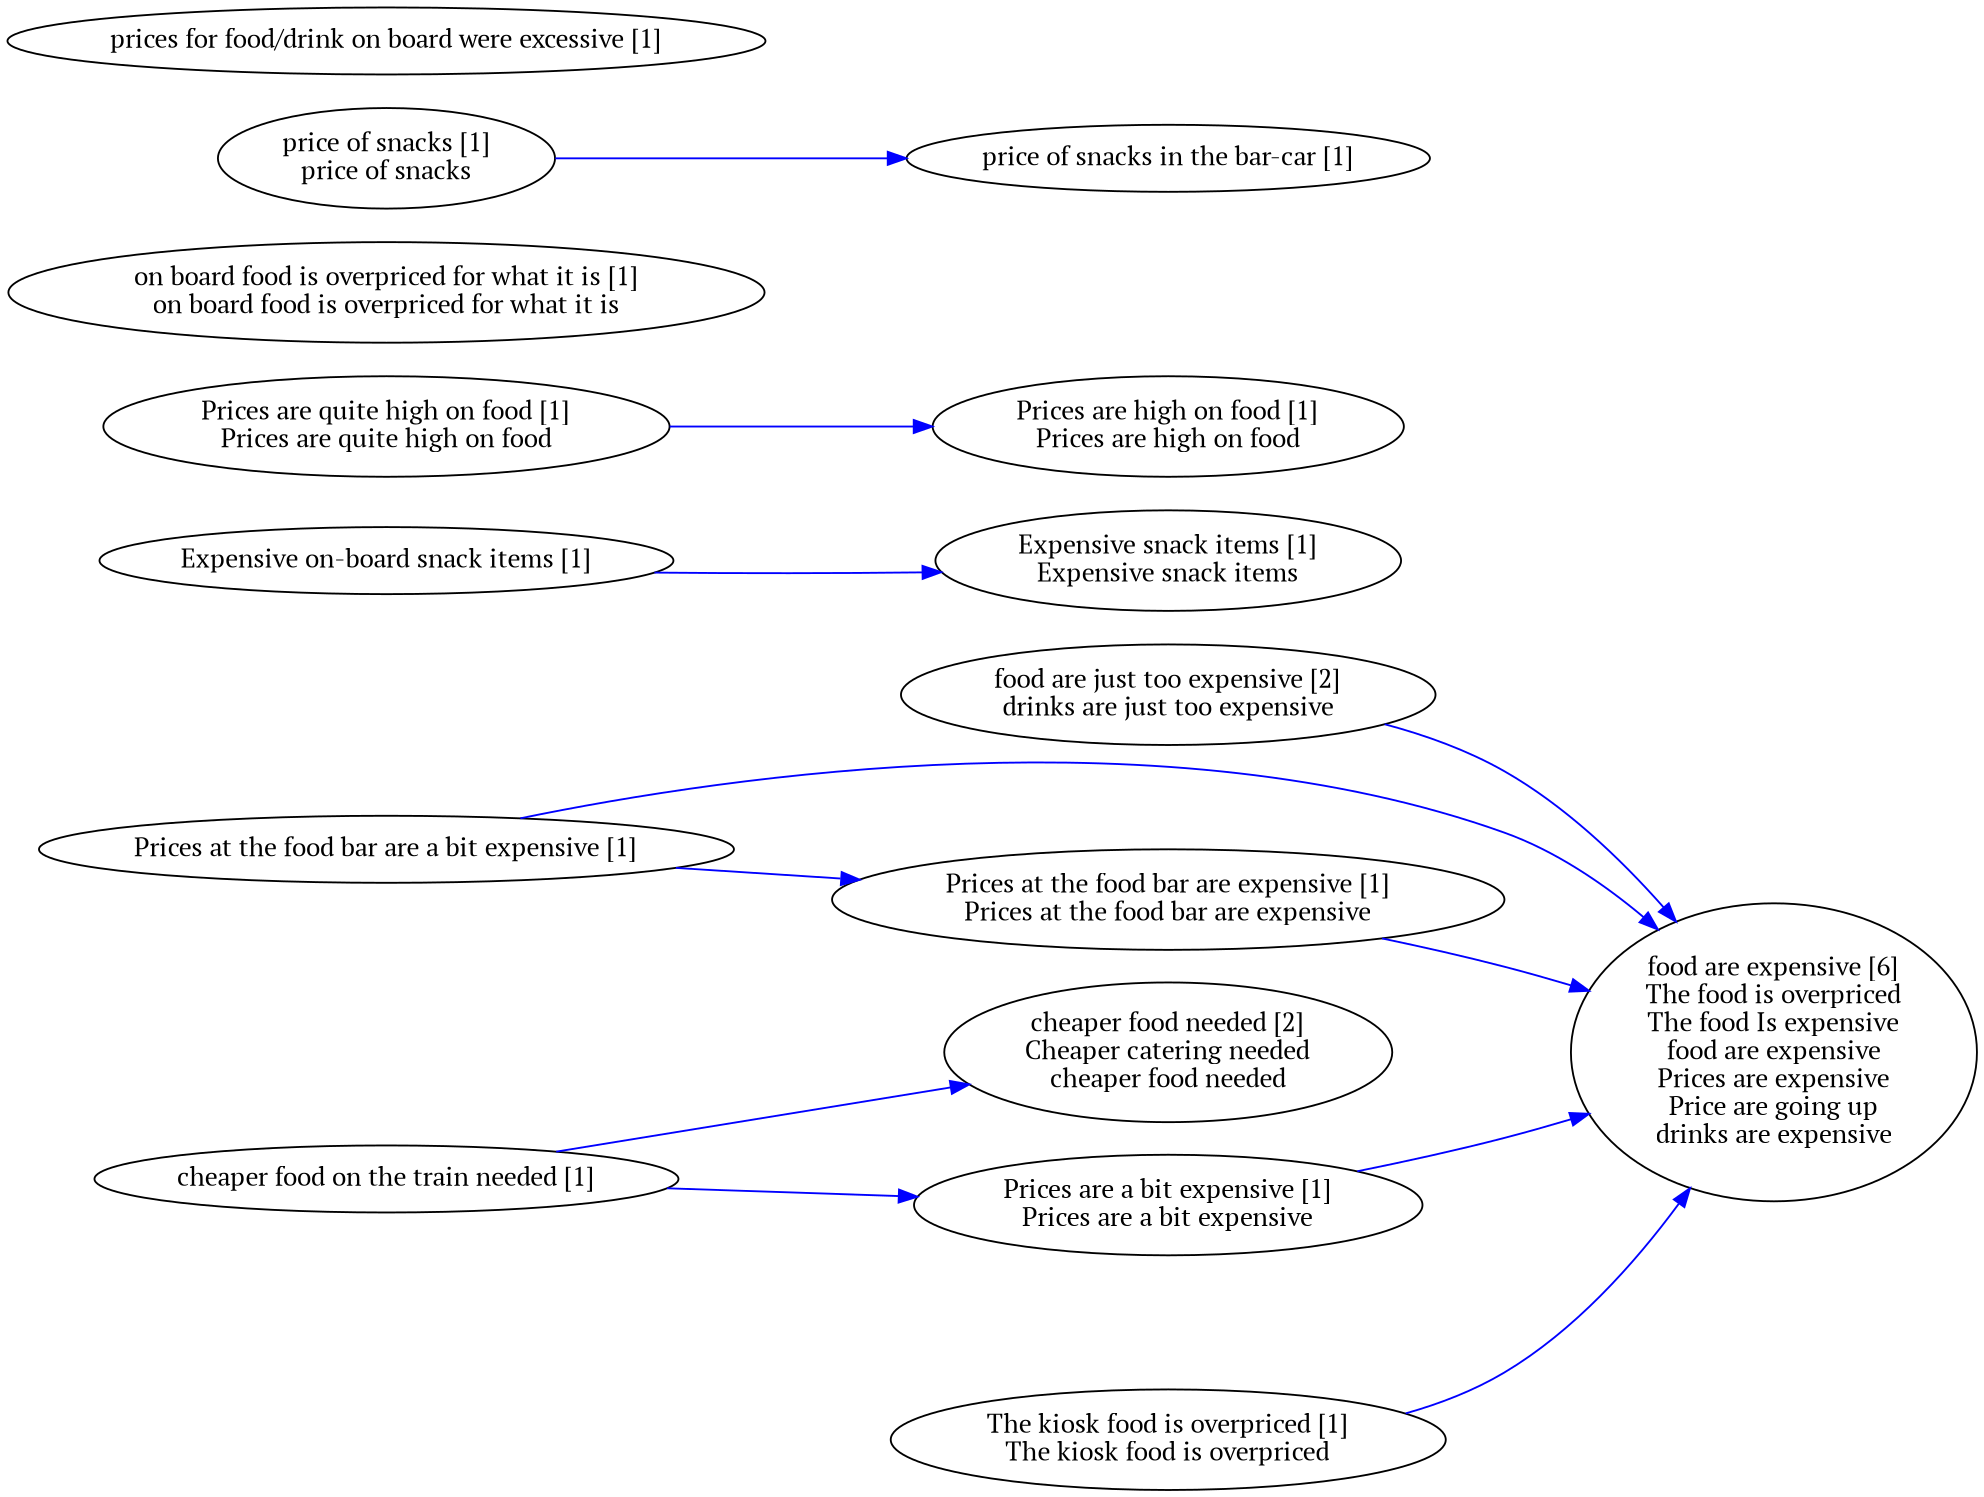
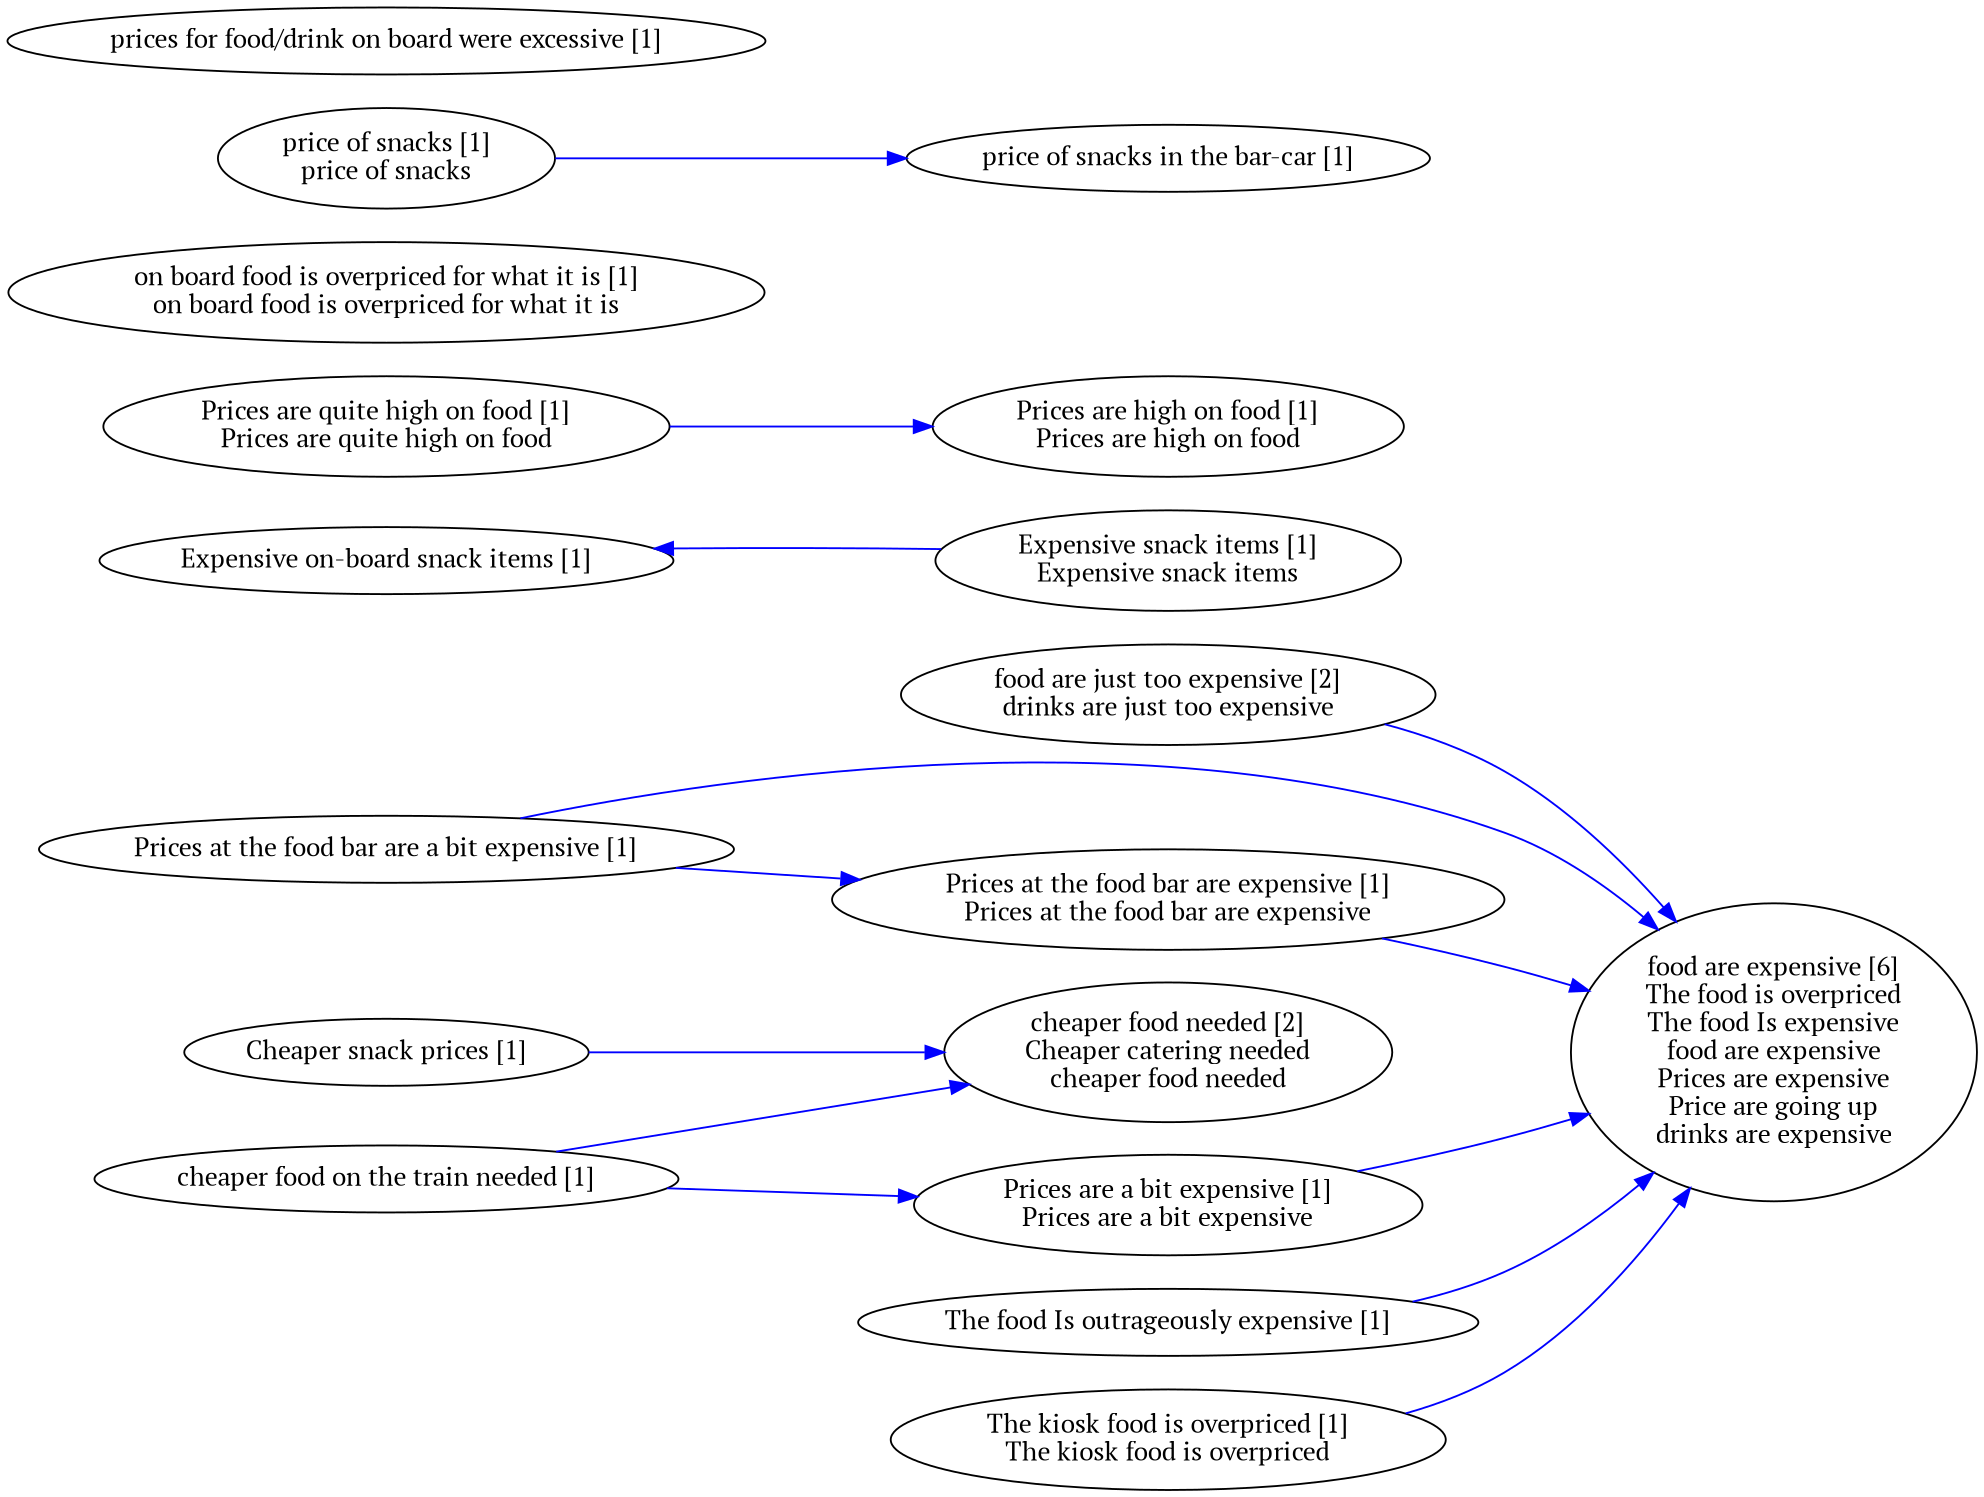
  digraph {
    fontname="PT Serif"
    rankdir=LR
    node [fontname="PT Serif"]
    edge [color=blue fontname="PT Serif"]
    "food are just too expensive [2]\ndrinks are just too expensive"
    "food are expensive [6]\nThe food is overpriced\nThe food Is expensive\nfood are expensive\nPrices are expensive\nPrice are going up\ndrinks are expensive"
+   "Cheaper snack prices [1]"
    "cheaper food needed [2]\nCheaper catering needed\ncheaper food needed"
    "Expensive on-board snack items [1]"
    "Expensive snack items [1]\nExpensive snack items"
    "Prices are quite high on food [1]\nPrices are quite high on food"
    "Prices are high on food [1]\nPrices are high on food"
    "Prices at the food bar are a bit expensive [1]"
    "Prices at the food bar are expensive [1]\nPrices at the food bar are expensive"
    "Prices are a bit expensive [1]\nPrices are a bit expensive"
+   "The food Is outrageously expensive [1]"
    "The kiosk food is overpriced [1]\nThe kiosk food is overpriced"
    "cheaper food on the train needed [1]"
    "on board food is overpriced for what it is [1]\non board food is overpriced for what it is"
    "price of snacks [1]\nprice of snacks"
    "price of snacks in the bar-car [1]"
    "prices for food/drink on board were excessive [1]"
    "food are just too expensive [2]\ndrinks are just too expensive" -> "food are expensive [6]\nThe food is overpriced\nThe food Is expensive\nfood are expensive\nPrices are expensive\nPrice are going up\ndrinks are expensive"
-   "Expensive on-board snack items [1]" -> "Expensive snack items [1]\nExpensive snack items"
+   "Cheaper snack prices [1]" -> "cheaper food needed [2]\nCheaper catering needed\ncheaper food needed"
+   "Expensive snack items [1]\nExpensive snack items" -> "Expensive on-board snack items [1]"
    "Prices are quite high on food [1]\nPrices are quite high on food" -> "Prices are high on food [1]\nPrices are high on food"
    "Prices at the food bar are a bit expensive [1]" -> "food are expensive [6]\nThe food is overpriced\nThe food Is expensive\nfood are expensive\nPrices are expensive\nPrice are going up\ndrinks are expensive"
    "Prices at the food bar are a bit expensive [1]" -> "Prices at the food bar are expensive [1]\nPrices at the food bar are expensive"
    "Prices at the food bar are expensive [1]\nPrices at the food bar are expensive" -> "food are expensive [6]\nThe food is overpriced\nThe food Is expensive\nfood are expensive\nPrices are expensive\nPrice are going up\ndrinks are expensive"
    "Prices are a bit expensive [1]\nPrices are a bit expensive" -> "food are expensive [6]\nThe food is overpriced\nThe food Is expensive\nfood are expensive\nPrices are expensive\nPrice are going up\ndrinks are expensive"
+   "The food Is outrageously expensive [1]" -> "food are expensive [6]\nThe food is overpriced\nThe food Is expensive\nfood are expensive\nPrices are expensive\nPrice are going up\ndrinks are expensive"
    "The kiosk food is overpriced [1]\nThe kiosk food is overpriced" -> "food are expensive [6]\nThe food is overpriced\nThe food Is expensive\nfood are expensive\nPrices are expensive\nPrice are going up\ndrinks are expensive"
    "cheaper food on the train needed [1]" -> "cheaper food needed [2]\nCheaper catering needed\ncheaper food needed"
    "cheaper food on the train needed [1]" -> "Prices are a bit expensive [1]\nPrices are a bit expensive"
    "price of snacks [1]\nprice of snacks" -> "price of snacks in the bar-car [1]"
  }
